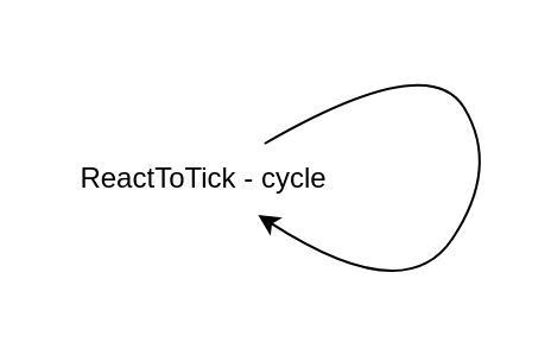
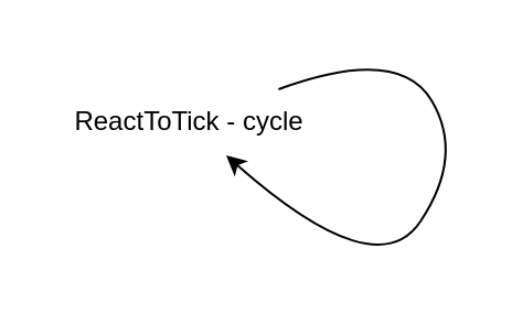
  <mxCell id="0" />
  <mxCell id="1" parent="0" />
- <mxCell id="2" value="ReactToTick - cycle" style="text;html=1;align=center;verticalAlign=middle;resizable=0;points=[];autosize=1;strokeColor=none;fillColor=none;" vertex="1" parent="1"><mxGeometry x="20" y="60" width="130" height="30" as="geometry" /></mxCell>
+ <mxCell id="2" value="ReactToTick - cycle" style="text;html=1;align=center;verticalAlign=middle;resizable=0;points=[];autosize=1;strokeColor=none;fillColor=none;" vertex="1" parent="1"><mxGeometry x="20" y="40" width="130" height="30" as="geometry" /></mxCell>
  <mxCell id="3" style="edgeStyle=none;curved=1;html=1;" edge="1" parent="1" source="2" target="2"><mxGeometry relative="1" as="geometry"><Array as="points"><mxPoint x="180" y="20" /><mxPoint x="210" y="70" /><mxPoint x="170" y="130" /></Array></mxGeometry></mxCell>
